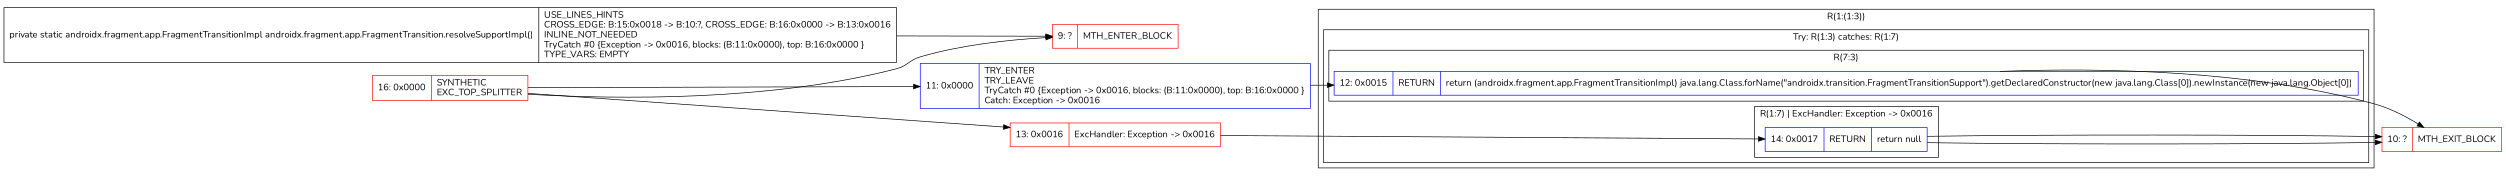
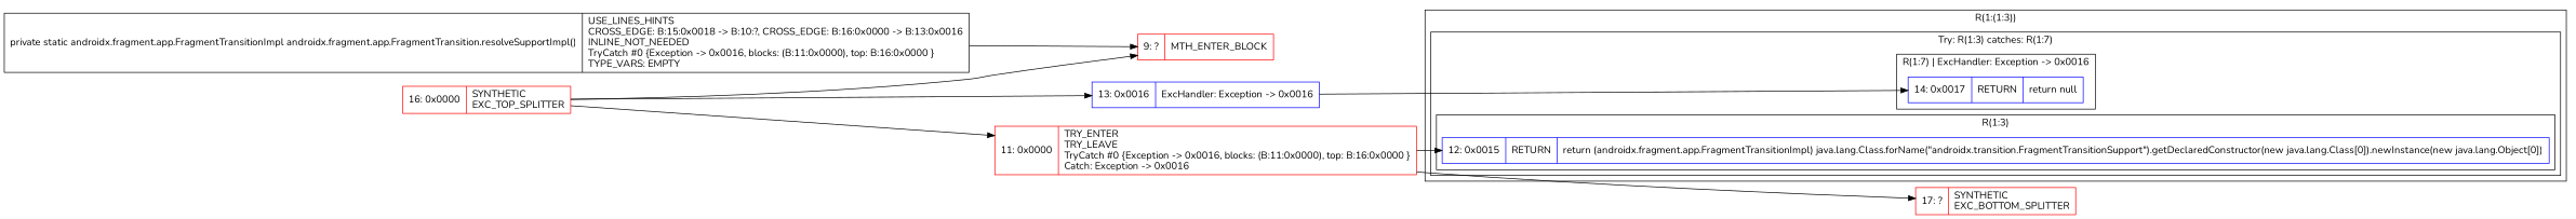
  digraph {
    fontname=Nunito
    rankdir=LR
    node [color=red fontname=Nunito shape=record]
    edge [fontname=Nunito]
    n1 [color=blue label="{12\:\ 0x0015|RETURN\l|return (androidx.fragment.app.FragmentTransitionImpl) java.lang.Class.forName(\"androidx.transition.FragmentTransitionSupport\").getDeclaredConstructor(new java.lang.Class[0]).newInstance(new java.lang.Object[0])\l}"]
    n2 [color=blue label="{14\:\ 0x0017|RETURN\l|return null\l}"]
-   n3 [label="{10\:\ ?|MTH_EXIT_BLOCK\l}"]
    n4 [label="{9\:\ ?|MTH_ENTER_BLOCK\l}"]
    n5 [label="{16\:\ 0x0000|SYNTHETIC\lEXC_TOP_SPLITTER\l}"]
-   n6 [color=blue label="{11\:\ 0x0000|TRY_ENTER\lTRY_LEAVE\lTryCatch #0 \{Exception \-\> 0x0016, blocks: (B:11:0x0000), top: B:16:0x0000 \}\lCatch: Exception \-\> 0x0016\l}"]
-   n7 [label="{13\:\ 0x0016|ExcHandler: Exception \-\> 0x0016\l}"]
+   n6 [label="{11\:\ 0x0000|TRY_ENTER\lTRY_LEAVE\lTryCatch #0 \{Exception \-\> 0x0016, blocks: (B:11:0x0000), top: B:16:0x0000 \}\lCatch: Exception \-\> 0x0016\l}"]
+   n7 [color=blue label="{13\:\ 0x0016|ExcHandler: Exception \-\> 0x0016\l}"]
+   n8 [label="{17\:\ ?|SYNTHETIC\lEXC_BOTTOM_SPLITTER\l}"]
    n9 [label="{private static androidx.fragment.app.FragmentTransitionImpl androidx.fragment.app.FragmentTransition.resolveSupportImpl()  | USE_LINES_HINTS\lCROSS_EDGE: B:15:0x0018 \-\> B:10:?, CROSS_EDGE: B:16:0x0000 \-\> B:13:0x0016\lINLINE_NOT_NEEDED\lTryCatch #0 \{Exception \-\> 0x0016, blocks: (B:11:0x0000), top: B:16:0x0000 \}\lTYPE_VARS: EMPTY\l}" color=""]
    subgraph cluster_1 {
      label="R(1:(1:3))"
      subgraph cluster_2 {
        label="Try: R(1:3) catches: R(1:7)"
        subgraph cluster_3 {
-         label="R(7:3)"
+         label="R(1:3)"
          n1
        }
        subgraph cluster_4 {
          label="R(1:7) | ExcHandler: Exception \-\> 0x0016\l"
          n2
        }
      }
    }
    subgraph cluster_5 {
      label="R(1:7) | ExcHandler: Exception \-\> 0x0016\l"
    }
-   n1 -> n3
-   n2 -> n3
-   n2 -> n3
    n5 -> n4
    n5 -> n6
    n5 -> n7
    n6 -> n1
+   n6 -> n8
    n7 -> n2
    n9 -> n4
  }
